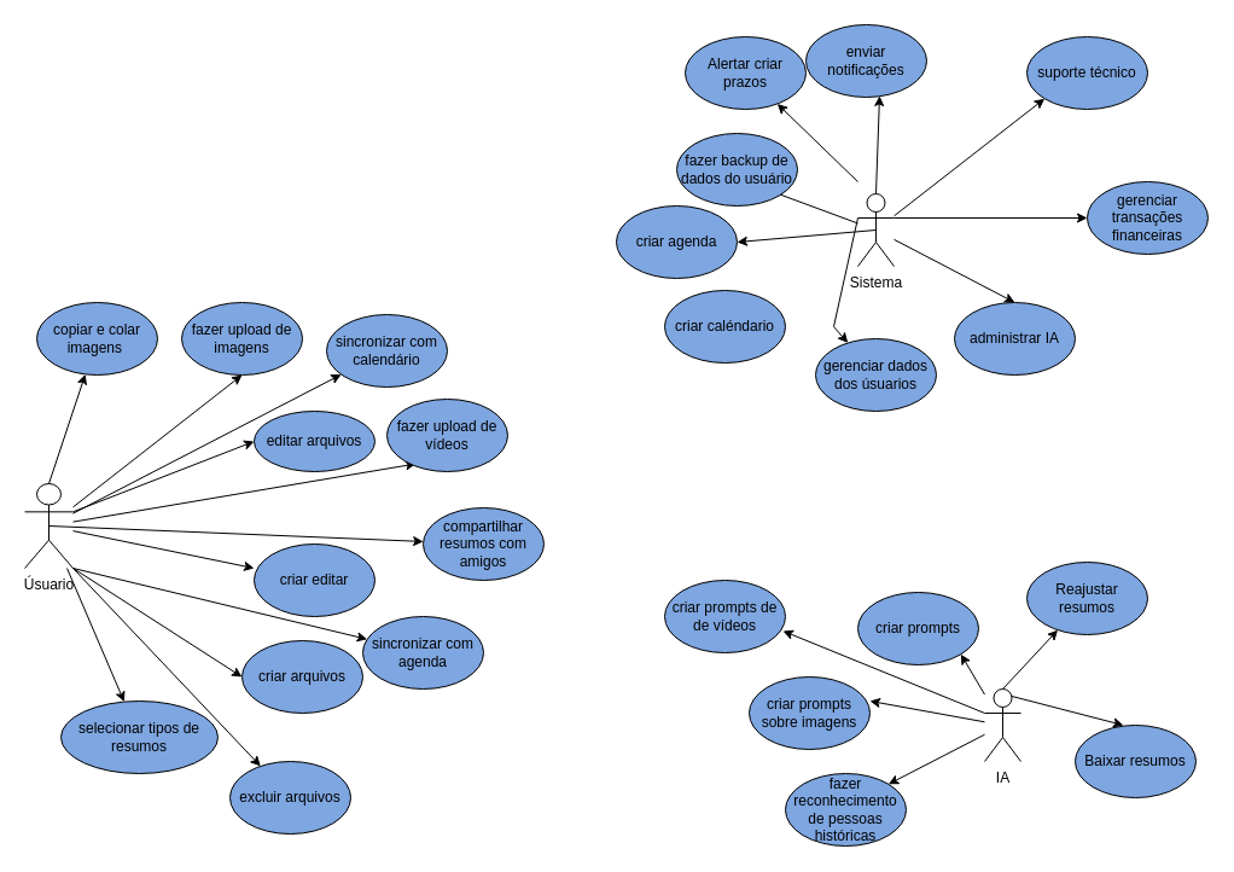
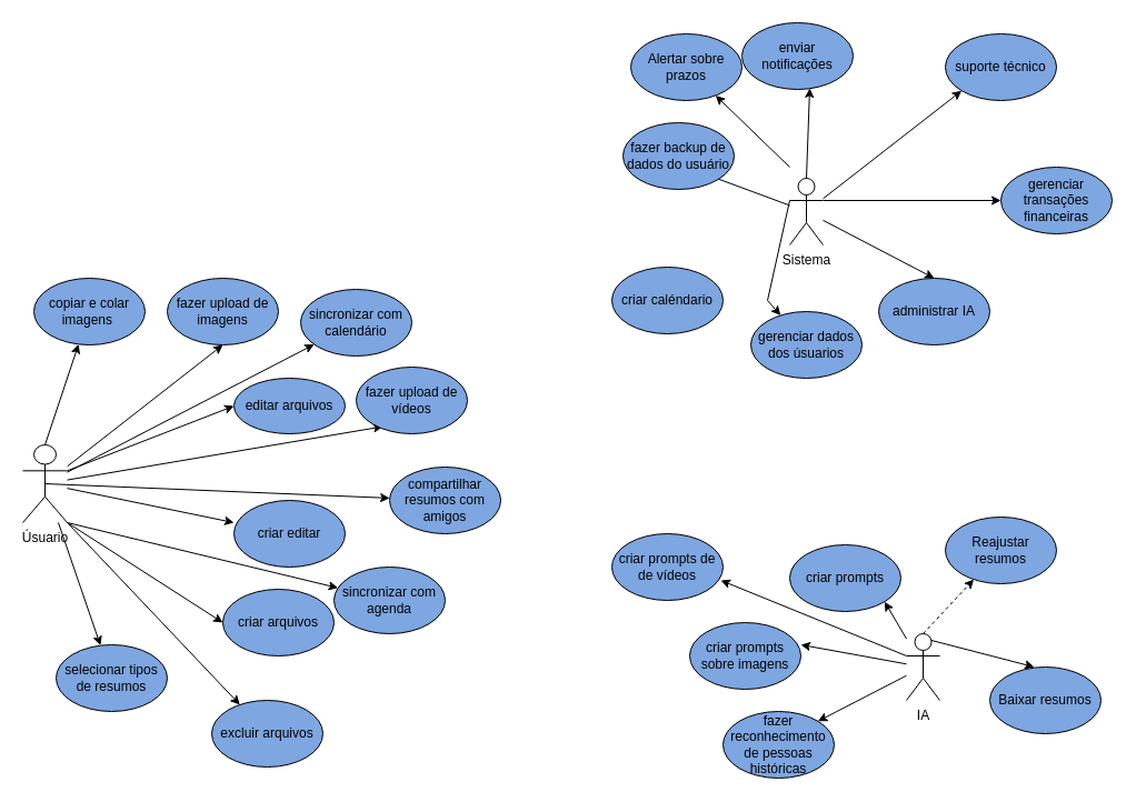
  <mxCell id="0" />
  <mxCell id="1" parent="0" />
  <mxCell id="2" value="editar arquivos" style="ellipse;whiteSpace=wrap;html=1;fillColor=light-dark(#7EA6E0,var(--ge-dark-color, #121212));" parent="1" vertex="1"><mxGeometry x="210" y="340" width="100" height="50" as="geometry" /></mxCell>
  <mxCell id="3" value="Úsuario" style="shape=umlActor;verticalLabelPosition=bottom;verticalAlign=top;html=1;outlineConnect=0;" parent="1" vertex="1"><mxGeometry x="20" y="400" width="40" height="70" as="geometry" /></mxCell>
  <mxCell id="4" value="enviar notificações" style="ellipse;whiteSpace=wrap;html=1;fillColor=light-dark(#7EA6E0,var(--ge-dark-color, #121212));" parent="1" vertex="1"><mxGeometry x="667" y="20" width="100" height="60" as="geometry" /></mxCell>
  <mxCell id="5" value="criar editar" style="ellipse;whiteSpace=wrap;html=1;fillColor=light-dark(#7EA6E0,var(--ge-dark-color, #121212));" parent="1" vertex="1"><mxGeometry x="210" y="450" width="100" height="60" as="geometry" /></mxCell>
  <mxCell id="6" value="sincronizar com calendário" style="ellipse;whiteSpace=wrap;html=1;fillColor=light-dark(#7EA6E0,var(--ge-dark-color, #121212));" parent="1" vertex="1"><mxGeometry x="270" y="260" width="100" height="60" as="geometry" /></mxCell>
  <mxCell id="7" value="criar prompts" style="ellipse;whiteSpace=wrap;html=1;fillColor=light-dark(#7EA6E0,var(--ge-dark-color, #121212));" parent="1" vertex="1"><mxGeometry x="710" y="490" width="100" height="60" as="geometry" /></mxCell>
  <mxCell id="8" value="gerenciar dados dos úsuarios" style="ellipse;whiteSpace=wrap;html=1;fillColor=light-dark(#7EA6E0,var(--ge-dark-color, #121212));" parent="1" vertex="1"><mxGeometry x="675" y="280" width="100" height="60" as="geometry" /></mxCell>
  <mxCell id="9" value="criar arquivos" style="ellipse;whiteSpace=wrap;html=1;fillColor=light-dark(#7EA6E0,var(--ge-dark-color, #121212));" parent="1" vertex="1"><mxGeometry x="200" y="530" width="100" height="60" as="geometry" /></mxCell>
  <mxCell id="10" value="excluir arquivos" style="ellipse;whiteSpace=wrap;html=1;fillColor=light-dark(#7EA6E0,var(--ge-dark-color, #121212));" parent="1" vertex="1"><mxGeometry x="190" y="630" width="100" height="60" as="geometry" /></mxCell>
  <mxCell id="11" value="criar prompts sobre imagens" style="ellipse;whiteSpace=wrap;html=1;fillColor=light-dark(#7EA6E0,var(--ge-dark-color, #121212));" parent="1" vertex="1"><mxGeometry x="620" y="560" width="100" height="60" as="geometry" /></mxCell>
  <mxCell id="12" value="copiar e colar imagens&amp;nbsp;" style="ellipse;whiteSpace=wrap;html=1;fillColor=light-dark(#7EA6E0,var(--ge-dark-color, #121212));" parent="1" vertex="1"><mxGeometry x="30" y="250" width="100" height="60" as="geometry" /></mxCell>
  <mxCell id="13" value="" style="endArrow=classic;html=1;rounded=0;" parent="1" source="3" edge="1"><mxGeometry width="50" height="50" relative="1" as="geometry"><mxPoint x="70" y="439.667" as="sourcePoint" /><mxPoint x="210" y="470" as="targetPoint" /></mxGeometry></mxCell>
  <mxCell id="14" value="" style="endArrow=classic;html=1;rounded=0;exitX=1;exitY=1;exitDx=0;exitDy=0;exitPerimeter=0;" parent="1" source="3" target="10" edge="1"><mxGeometry width="50" height="50" relative="1" as="geometry"><mxPoint x="300" y="480" as="sourcePoint" /><mxPoint x="250" y="560" as="targetPoint" /></mxGeometry></mxCell>
  <mxCell id="15" value="IA" style="shape=umlActor;verticalLabelPosition=bottom;verticalAlign=top;html=1;outlineConnect=0;" parent="1" vertex="1"><mxGeometry x="815" y="570" width="30" height="60" as="geometry" /></mxCell>
  <mxCell id="16" value="" style="endArrow=classic;html=1;rounded=0;entryX=1;entryY=1;entryDx=0;entryDy=0;" parent="1" source="15" target="7" edge="1"><mxGeometry width="50" height="50" relative="1" as="geometry"><mxPoint x="1040" y="590" as="sourcePoint" /><mxPoint x="1090" y="540" as="targetPoint" /></mxGeometry></mxCell>
  <mxCell id="17" value="Sistema" style="shape=umlActor;verticalLabelPosition=bottom;verticalAlign=top;html=1;outlineConnect=0;" parent="1" vertex="1"><mxGeometry x="710" y="160" width="30" height="60" as="geometry" /></mxCell>
  <mxCell id="18" value="" style="endArrow=classic;html=1;rounded=0;entryX=1;entryY=0.333;entryDx=0;entryDy=0;entryPerimeter=0;" parent="1" source="15" target="11" edge="1"><mxGeometry width="50" height="50" relative="1" as="geometry"><mxPoint x="820" y="590" as="sourcePoint" /><mxPoint x="870" y="540" as="targetPoint" /></mxGeometry></mxCell>
  <mxCell id="19" value="" style="endArrow=classic;html=1;rounded=0;exitX=0;exitY=0.333;exitDx=0;exitDy=0;exitPerimeter=0;" parent="1" source="17" target="8" edge="1"><mxGeometry width="50" height="50" relative="1" as="geometry"><mxPoint x="440" y="370" as="sourcePoint" /><mxPoint x="490" y="320" as="targetPoint" /><Array as="points"><mxPoint x="690" y="270" /></Array></mxGeometry></mxCell>
  <mxCell id="20" value="" style="endArrow=classic;html=1;rounded=0;exitX=1;exitY=1;exitDx=0;exitDy=0;exitPerimeter=0;" parent="1" source="3" target="21" edge="1"><mxGeometry width="50" height="50" relative="1" as="geometry"><mxPoint x="712.79" y="190" as="sourcePoint" /><mxPoint x="620.002" y="239.963" as="targetPoint" /></mxGeometry></mxCell>
  <mxCell id="21" value="sincronizar com agenda" style="ellipse;whiteSpace=wrap;html=1;fillColor=light-dark(#7EA6E0,var(--ge-dark-color, #121212));" parent="1" vertex="1"><mxGeometry x="300" y="510" width="100" height="60" as="geometry" /></mxCell>
  <mxCell id="22" value="" style="endArrow=classic;html=1;rounded=0;entryX=0.5;entryY=0;entryDx=0;entryDy=0;" parent="1" source="17" target="33" edge="1"><mxGeometry width="50" height="50" relative="1" as="geometry"><mxPoint x="1040" y="140" as="sourcePoint" /><mxPoint x="1180.5" y="75" as="targetPoint" /><Array as="points" /></mxGeometry></mxCell>
  <mxCell id="23" value="" style="endArrow=classic;html=1;rounded=0;entryX=0.03;entryY=0.333;entryDx=0;entryDy=0;entryPerimeter=0;" parent="1" source="17" target="34" edge="1"><mxGeometry width="50" height="50" relative="1" as="geometry"><mxPoint x="1110" y="150" as="sourcePoint" /><mxPoint x="1160" y="160" as="targetPoint" /></mxGeometry></mxCell>
  <mxCell id="24" value="" style="endArrow=classic;html=1;rounded=0;exitX=0.5;exitY=0;exitDx=0;exitDy=0;exitPerimeter=0;" parent="1" source="3" target="12" edge="1"><mxGeometry width="50" height="50" relative="1" as="geometry"><mxPoint x="-10" y="255" as="sourcePoint" /><mxPoint x="40" y="250" as="targetPoint" /></mxGeometry></mxCell>
  <mxCell id="25" value="" style="endArrow=classic;html=1;rounded=0;" parent="1" source="3" target="6" edge="1"><mxGeometry width="50" height="50" relative="1" as="geometry"><mxPoint x="570" y="500" as="sourcePoint" /><mxPoint x="750" y="200" as="targetPoint" /></mxGeometry></mxCell>
  <mxCell id="26" value="" style="endArrow=classic;html=1;rounded=0;" parent="1" target="40" edge="1"><mxGeometry width="50" height="50" relative="1" as="geometry"><mxPoint x="740" y="180" as="sourcePoint" /><mxPoint x="900" y="180" as="targetPoint" /></mxGeometry></mxCell>
  <mxCell id="27" value="" style="endArrow=classic;html=1;rounded=0;entryX=0.24;entryY=0.892;entryDx=0;entryDy=0;entryPerimeter=0;" parent="1" source="3" target="35" edge="1"><mxGeometry width="50" height="50" relative="1" as="geometry"><mxPoint x="270" y="240" as="sourcePoint" /><mxPoint x="350" y="270" as="targetPoint" /></mxGeometry></mxCell>
  <mxCell id="28" value="" style="endArrow=classic;html=1;rounded=0;entryX=0;entryY=1;entryDx=0;entryDy=0;" parent="1" source="17" target="32" edge="1"><mxGeometry width="50" height="50" relative="1" as="geometry"><mxPoint x="1040" y="90" as="sourcePoint" /><mxPoint x="1140" y="80" as="targetPoint" /></mxGeometry></mxCell>
  <mxCell id="29" value="" style="endArrow=classic;html=1;rounded=0;exitX=0;exitY=0.333;exitDx=0;exitDy=0;exitPerimeter=0;entryX=0.98;entryY=0.7;entryDx=0;entryDy=0;entryPerimeter=0;" parent="1" source="15" target="36" edge="1"><mxGeometry width="50" height="50" relative="1" as="geometry"><mxPoint x="860" y="490" as="sourcePoint" /><mxPoint x="770" y="540" as="targetPoint" /></mxGeometry></mxCell>
  <mxCell id="30" value="" style="endArrow=classic;html=1;rounded=0;entryX=0.61;entryY=0.983;entryDx=0;entryDy=0;exitX=0.5;exitY=0;exitDx=0;exitDy=0;exitPerimeter=0;entryPerimeter=0;" parent="1" source="17" target="4" edge="1"><mxGeometry width="50" height="50" relative="1" as="geometry"><mxPoint x="1010" y="90" as="sourcePoint" /><mxPoint x="860" y="100" as="targetPoint" /></mxGeometry></mxCell>
  <mxCell id="31" value="fazer upload de imagens" style="ellipse;whiteSpace=wrap;html=1;fillColor=light-dark(#7EA6E0,var(--ge-dark-color, #121212));" parent="1" vertex="1"><mxGeometry x="150" y="250" width="100" height="60" as="geometry" /></mxCell>
  <mxCell id="32" value="suporte técnico" style="ellipse;whiteSpace=wrap;html=1;fillColor=light-dark(#7EA6E0,var(--ge-dark-color, #121212));" parent="1" vertex="1"><mxGeometry x="850" y="30" width="100" height="60" as="geometry" /></mxCell>
  <mxCell id="33" value="administrar IA" style="ellipse;whiteSpace=wrap;html=1;fillColor=light-dark(#7EA6E0,var(--ge-dark-color, #121212));" parent="1" vertex="1"><mxGeometry x="790" y="250" width="100" height="60" as="geometry" /></mxCell>
  <mxCell id="34" value="fazer backup de dados do usuário" style="ellipse;whiteSpace=wrap;html=1;fillColor=light-dark(#7EA6E0,var(--ge-dark-color, #121212));" parent="1" vertex="1"><mxGeometry x="560" y="110" width="100" height="60" as="geometry" /></mxCell>
  <mxCell id="35" value="fazer upload de vídeos" style="ellipse;whiteSpace=wrap;html=1;fillColor=light-dark(#7EA6E0,var(--ge-dark-color, #121212));" parent="1" vertex="1"><mxGeometry x="320" y="330" width="100" height="60" as="geometry" /></mxCell>
  <mxCell id="36" value="criar prompts de de vídeos" style="ellipse;whiteSpace=wrap;html=1;fillColor=light-dark(#7EA6E0,var(--ge-dark-color, #121212));" parent="1" vertex="1"><mxGeometry x="550" y="480" width="100" height="60" as="geometry" /></mxCell>
  <mxCell id="37" value="fazer reconhecimento de pessoas históricas" style="ellipse;whiteSpace=wrap;html=1;fillColor=light-dark(#7EA6E0,var(--ge-dark-color, #121212));" parent="1" vertex="1"><mxGeometry x="650" y="640" width="100" height="60" as="geometry" /></mxCell>
- <mxCell id="38" value="selecionar tipos de resumos" style="ellipse;whiteSpace=wrap;html=1;fillColor=light-dark(#7EA6E0,var(--ge-dark-color, #121212));" parent="1" vertex="1"><mxGeometry x="50" y="580" width="130" height="60" as="geometry" /></mxCell>
+ <mxCell id="38" value="selecionar tipos de resumos" style="ellipse;whiteSpace=wrap;html=1;fillColor=light-dark(#7EA6E0,var(--ge-dark-color, #121212));" parent="1" vertex="1"><mxGeometry x="50" y="580" width="100" height="60" as="geometry" /></mxCell>
  <mxCell id="39" value="compartilhar resumos com amigos" style="ellipse;whiteSpace=wrap;html=1;fillColor=light-dark(#7EA6E0,var(--ge-dark-color, #121212));" parent="1" vertex="1"><mxGeometry x="350" y="420" width="100" height="60" as="geometry" /></mxCell>
  <mxCell id="40" value="gerenciar transações financeiras" style="ellipse;whiteSpace=wrap;html=1;fillColor=light-dark(#7EA6E0,var(--ge-dark-color, #121212));" parent="1" vertex="1"><mxGeometry x="900" y="150" width="100" height="60" as="geometry" /></mxCell>
  <mxCell id="41" value="" style="endArrow=classic;html=1;rounded=0;entryX=1;entryY=0;entryDx=0;entryDy=0;" parent="1" source="15" target="37" edge="1"><mxGeometry width="50" height="50" relative="1" as="geometry"><mxPoint x="740.005" y="698.787" as="sourcePoint" /><mxPoint x="655.36" y="690" as="targetPoint" /></mxGeometry></mxCell>
  <mxCell id="42" value="" style="endArrow=classic;html=1;rounded=0;exitX=0.5;exitY=0.5;exitDx=0;exitDy=0;exitPerimeter=0;" parent="1" source="3" target="39" edge="1"><mxGeometry width="50" height="50" relative="1" as="geometry"><mxPoint x="503" y="383" as="sourcePoint" /><mxPoint x="430" y="360" as="targetPoint" /></mxGeometry></mxCell>
  <mxCell id="43" value="" style="endArrow=classic;html=1;rounded=0;entryX=0.5;entryY=1;entryDx=0;entryDy=0;" parent="1" source="3" target="31" edge="1"><mxGeometry width="50" height="50" relative="1" as="geometry"><mxPoint x="320" y="303" as="sourcePoint" /><mxPoint x="227" y="290" as="targetPoint" /></mxGeometry></mxCell>
- <mxCell id="44" value="" style="endArrow=classic;html=1;rounded=0;exitX=0.5;exitY=0;exitDx=0;exitDy=0;exitPerimeter=0;" parent="1" source="15" target="46" edge="1"><mxGeometry width="50" height="50" relative="1" as="geometry"><mxPoint x="820" y="436" as="sourcePoint" /><mxPoint x="910" y="440" as="targetPoint" /></mxGeometry></mxCell>
+ <mxCell id="44" value="" style="endArrow=classic;html=1;rounded=0;exitX=0.5;exitY=0;exitDx=0;exitDy=0;exitPerimeter=0;dashed=1;" parent="1" source="15" target="46" edge="1"><mxGeometry width="50" height="50" relative="1" as="geometry"><mxPoint x="820" y="436" as="sourcePoint" /><mxPoint x="910" y="440" as="targetPoint" /></mxGeometry></mxCell>
  <mxCell id="45" value="" style="endArrow=classic;html=1;rounded=0;exitX=0.75;exitY=0.1;exitDx=0;exitDy=0;exitPerimeter=0;entryX=0.4;entryY=0;entryDx=0;entryDy=0;entryPerimeter=0;" parent="1" source="15" target="47" edge="1"><mxGeometry width="50" height="50" relative="1" as="geometry"><mxPoint x="1064" y="418" as="sourcePoint" /><mxPoint x="1050" y="520" as="targetPoint" /></mxGeometry></mxCell>
  <mxCell id="46" value="Reajustar resumos" style="ellipse;whiteSpace=wrap;html=1;fillColor=light-dark(#7EA6E0,var(--ge-dark-color, #121212));" parent="1" vertex="1"><mxGeometry x="850" y="465" width="100" height="60" as="geometry" /></mxCell>
  <mxCell id="47" value="Baixar resumos" style="ellipse;whiteSpace=wrap;html=1;fillColor=light-dark(#7EA6E0,var(--ge-dark-color, #121212));" parent="1" vertex="1"><mxGeometry x="890" y="600" width="100" height="60" as="geometry" /></mxCell>
- <mxCell id="48" value="Alertar criar prazos" style="ellipse;whiteSpace=wrap;html=1;fillColor=light-dark(#7EA6E0,var(--ge-dark-color, #121212));" parent="1" vertex="1"><mxGeometry x="567" y="30" width="100" height="60" as="geometry" /></mxCell>
+ <mxCell id="48" value="Alertar sobre prazos" style="ellipse;whiteSpace=wrap;html=1;fillColor=light-dark(#7EA6E0,var(--ge-dark-color, #121212));" parent="1" vertex="1"><mxGeometry x="567" y="30" width="100" height="60" as="geometry" /></mxCell>
  <mxCell id="49" value="" style="endArrow=classic;html=1;rounded=0;" parent="1" target="48" edge="1"><mxGeometry width="50" height="50" relative="1" as="geometry"><mxPoint x="710" y="150" as="sourcePoint" /><mxPoint x="623" y="-20" as="targetPoint" /></mxGeometry></mxCell>
  <mxCell id="50" value="" style="endArrow=classic;html=1;rounded=0;exitX=1;exitY=1;exitDx=0;exitDy=0;exitPerimeter=0;entryX=0;entryY=0.5;entryDx=0;entryDy=0;" parent="1" source="3" target="9" edge="1"><mxGeometry width="50" height="50" relative="1" as="geometry"><mxPoint x="80" y="490" as="sourcePoint" /><mxPoint x="123" y="584" as="targetPoint" /></mxGeometry></mxCell>
  <mxCell id="51" value="" style="endArrow=classic;html=1;rounded=0;entryX=0;entryY=0.5;entryDx=0;entryDy=0;exitX=1;exitY=0.333;exitDx=0;exitDy=0;exitPerimeter=0;" parent="1" source="3" target="2" edge="1"><mxGeometry width="50" height="50" relative="1" as="geometry"><mxPoint x="70" y="440" as="sourcePoint" /><mxPoint x="101.5" y="574" as="targetPoint" /></mxGeometry></mxCell>
  <mxCell id="52" value="" style="endArrow=classic;html=1;rounded=0;" parent="1" source="3" target="38" edge="1"><mxGeometry width="50" height="50" relative="1" as="geometry"><mxPoint x="50" y="500" as="sourcePoint" /><mxPoint x="190" y="590" as="targetPoint" /></mxGeometry></mxCell>
  <mxCell id="53" value="criar caléndario" style="ellipse;whiteSpace=wrap;html=1;fillColor=light-dark(#7EA6E0,var(--ge-dark-color, #121212));" vertex="1" parent="1"><mxGeometry x="550" y="240" width="100" height="60" as="geometry" /></mxCell>
- <mxCell id="54" value="criar agenda" style="ellipse;whiteSpace=wrap;html=1;fillColor=light-dark(#7EA6E0,var(--ge-dark-color, #121212));" vertex="1" parent="1"><mxGeometry x="510" y="170" width="100" height="60" as="geometry" /></mxCell>
- <mxCell id="55" value="" style="endArrow=classic;html=1;rounded=0;exitX=0.5;exitY=0.5;exitDx=0;exitDy=0;exitPerimeter=0;entryX=1;entryY=0.5;entryDx=0;entryDy=0;" edge="1" parent="1" source="17" target="54"><mxGeometry width="50" height="50" relative="1" as="geometry"><mxPoint x="70" y="189" as="sourcePoint" /><mxPoint x="590" y="190" as="targetPoint" /></mxGeometry></mxCell>
